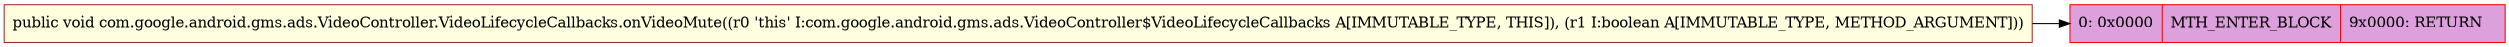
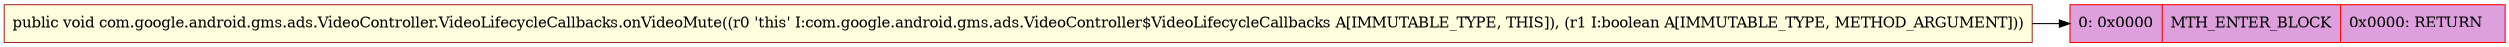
  digraph {
    rankdir=LR
    node [shape=record style=filled]
-   n1 [label="{0\:\ 0x0000|MTH_ENTER_BLOCK\l|9x0000: RETURN   \l}" fillcolor=plum color=red]
+   n1 [label="{0\:\ 0x0000|MTH_ENTER_BLOCK\l|0x0000: RETURN   \l}" fillcolor=plum color=red]
    n2 [label="{public void com.google.android.gms.ads.VideoController.VideoLifecycleCallbacks.onVideoMute((r0 'this' I:com.google.android.gms.ads.VideoController$VideoLifecycleCallbacks A[IMMUTABLE_TYPE, THIS]), (r1 I:boolean A[IMMUTABLE_TYPE, METHOD_ARGUMENT])) }" fillcolor=lightyellow color=brown]
    n2 -> n1
  }
